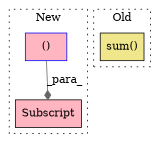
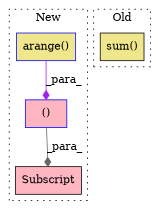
  digraph {
    node [a=75 shape=box style=filled fillcolor=khaki color=blue]
    edge [arrowhead=diamond]
+   n1 [l="13,1" label="arange()" s="6767,6799"]
    n2 [a=54 l=35 label="()" s=6765 fillcolor=lightpink]
    n3 [a=63 l="72,0" label=Subscript s="6729,0" fillcolor=lightpink color=black]
    n4 [l=10 label="sum()" s=7336 color=black]
    subgraph cluster_1 {
      label=New
      style=dotted
+     n1
      n2
      n3
    }
    subgraph cluster_2 {
      label=Old
      style=dotted
      n4
    }
+   n1 -> n2 [label=_para_ color=purple]
    n2 -> n3 [label=_para_ color=gray40]
  }
